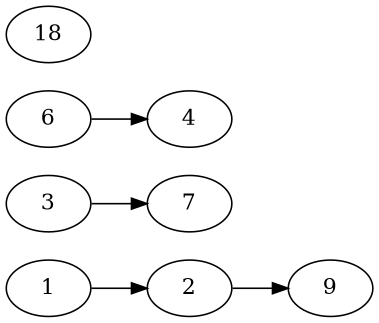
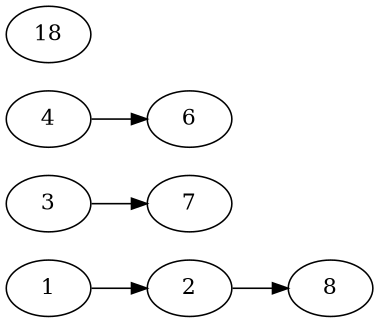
  digraph {
    rankdir=LR
    node [Weight=13]
    edge [Weight=5]
    2 [Weight=11]
    1
-   9 [Weight=38]
+   9 [Weight=38 label=8]
    3 [Weight=26]
    7
    4 [Weight=32]
    6 [Weight=16]
    n8 [Weight=35 label=18]
    2 -> 9 [Weight=15]
    1 -> 2 [Weight=12]
    3 -> 7
-   6 -> 4
+   4 -> 6
  }
